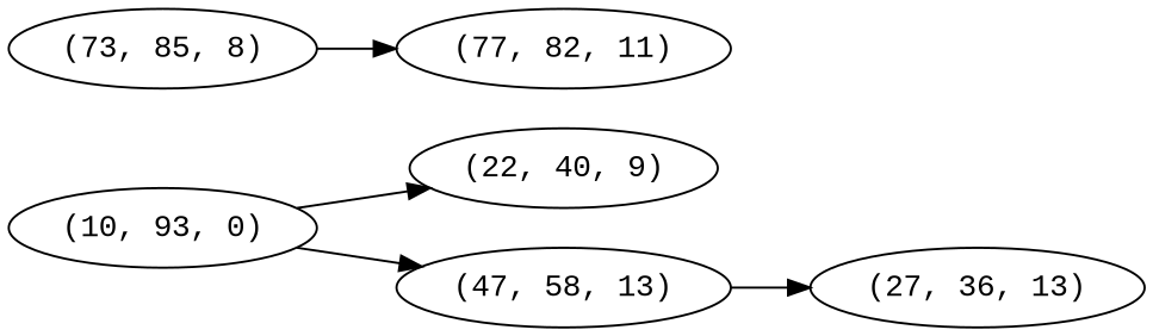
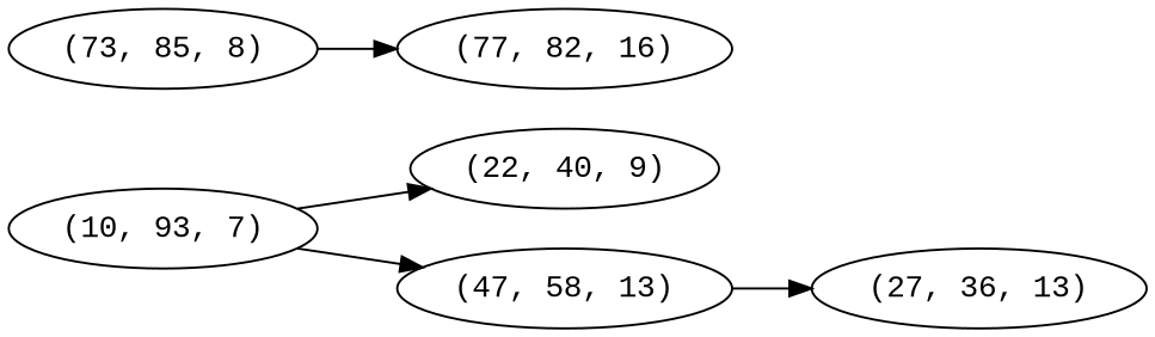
  digraph {
    fontname="Liberation Mono"
    rankdir=LR
    node [fontname="Liberation Mono"]
    edge [fontname="Liberation Mono"]
-   "(10, 93, 7)" [label="(10, 93, 0)"]
+   "(10, 93, 7)"
    "(22, 40, 9)"
    "(47, 58, 13)"
    "(27, 36, 13)"
    "(73, 85, 8)"
-   "(77, 82, 11)"
+   "(77, 82, 11)" [label="(77, 82, 16)"]
    "(10, 93, 7)" -> "(22, 40, 9)"
    "(10, 93, 7)" -> "(47, 58, 13)"
    "(47, 58, 13)" -> "(27, 36, 13)"
    "(73, 85, 8)" -> "(77, 82, 11)"
  }
